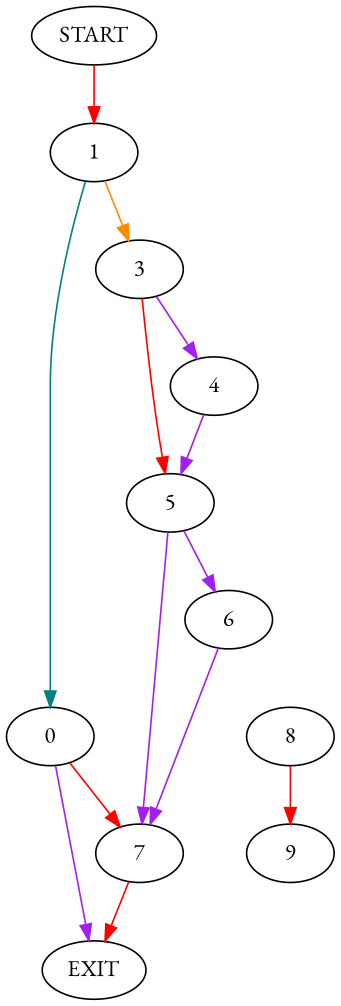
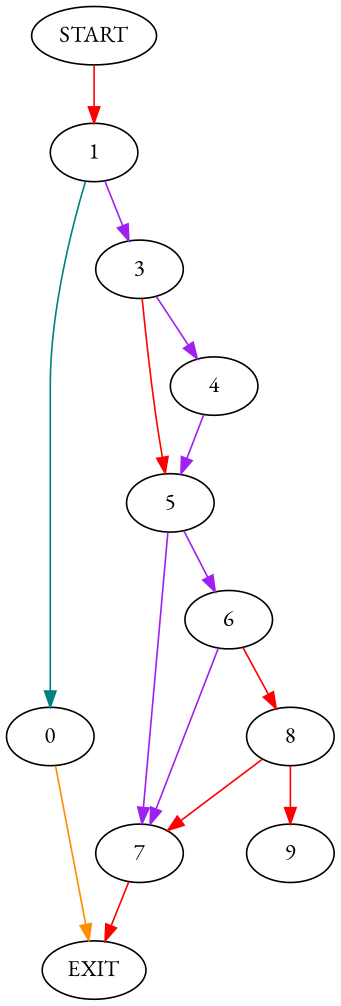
  digraph {
    fontname="EB Garamond"
    node [fontname="EB Garamond"]
    edge [color=red fontname="EB Garamond"]
    n1 [label=START]
    1
    n3 [label=0]
    3
    n5 [label=EXIT]
    4
    5
    6
    7
    8
    9
    n1 -> 1
    1 -> n3 [color=teal]
-   1 -> 3 [color=darkorange]
-   n3 -> n5 [color=purple]
+   1 -> 3 [color=purple]
+   n3 -> n5 [color=darkorange]
    3 -> 4 [color=purple]
    3 -> 5
    4 -> 5 [color=purple]
    5 -> 6 [color=purple]
    5 -> 7 [color=purple]
    6 -> 7 [color=purple]
+   6 -> 8
    7 -> n5
-   n3 -> 7
+   8 -> 7
    8 -> 9
  }
